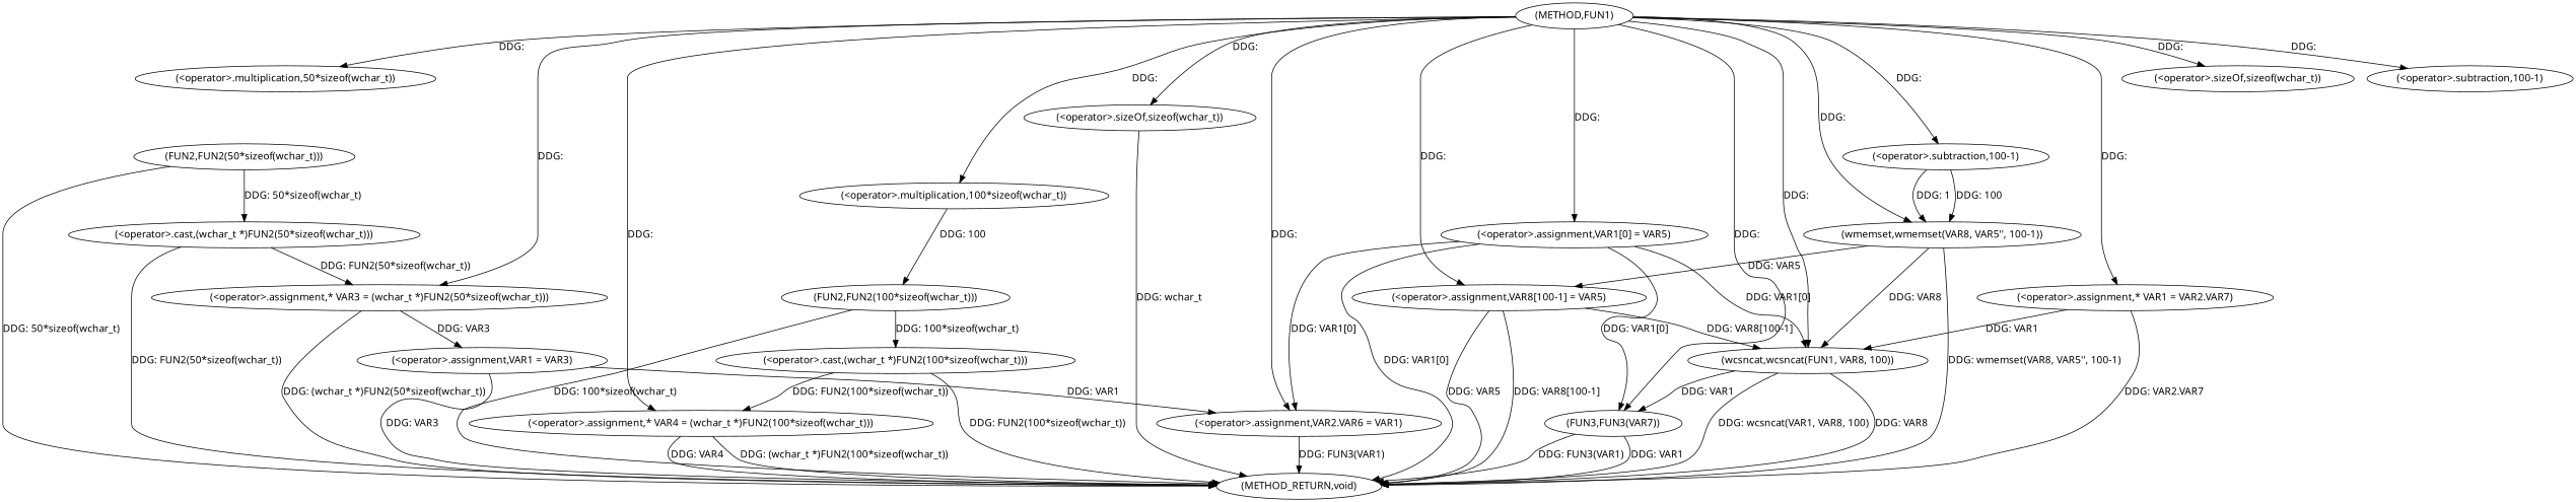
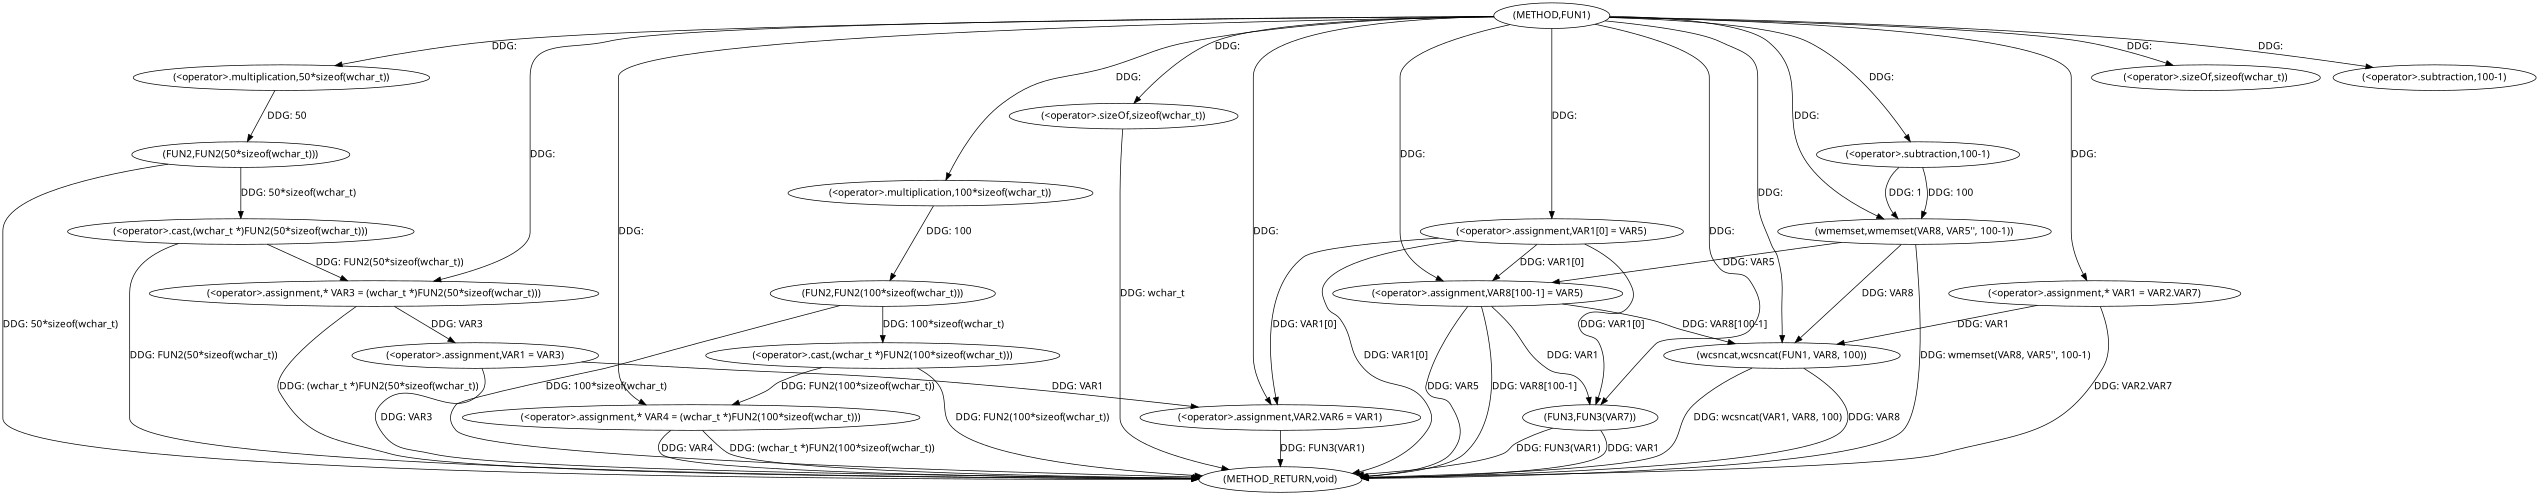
  digraph {
    fontname="Noto Sans"
    node [fontname="Noto Sans"]
    edge [fontname="Noto Sans"]
    n1 [label="(METHOD,FUN1)"]
    n2 [label="(<operator>.assignment,* VAR3 = (wchar_t *)FUN2(50*sizeof(wchar_t)))"]
    n3 [label="(<operator>.multiplication,50*sizeof(wchar_t))"]
    n4 [label="(<operator>.sizeOf,sizeof(wchar_t))"]
    n5 [label="(<operator>.assignment,* VAR4 = (wchar_t *)FUN2(100*sizeof(wchar_t)))"]
    n6 [label="(<operator>.multiplication,100*sizeof(wchar_t))"]
    n7 [label="(<operator>.sizeOf,sizeof(wchar_t))"]
    n8 [label="(<operator>.assignment,VAR1[0] = VAR5)"]
    n9 [label="(<operator>.assignment,VAR2.VAR6 = VAR1)"]
    n10 [label="(<operator>.assignment,* VAR1 = VAR2.VAR7)"]
    n11 [label="(wmemset,wmemset(VAR8, VAR5'', 100-1))"]
    n12 [label="(<operator>.subtraction,100-1)"]
    n13 [label="(<operator>.assignment,VAR8[100-1] = VAR5)"]
    n14 [label="(<operator>.subtraction,100-1)"]
    n15 [label="(wcsncat,wcsncat(FUN1, VAR8, 100))"]
    n16 [label="(FUN3,FUN3(VAR7))"]
    n17 [label="(<operator>.assignment,VAR1 = VAR3)"]
    n18 [label="(METHOD_RETURN,void)"]
    n19 [label="(FUN2,FUN2(50*sizeof(wchar_t)))"]
    n20 [label="(FUN2,FUN2(100*sizeof(wchar_t)))"]
    n21 [label="(<operator>.cast,(wchar_t *)FUN2(50*sizeof(wchar_t)))"]
    n22 [label="(<operator>.cast,(wchar_t *)FUN2(100*sizeof(wchar_t)))"]
    n1 -> n2 [label="DDG: "]
    n1 -> n3 [label="DDG: "]
    n1 -> n4 [label="DDG: "]
    n1 -> n5 [label="DDG: "]
    n1 -> n6 [label="DDG: "]
    n1 -> n7 [label="DDG: "]
    n1 -> n8 [label="DDG: "]
    n1 -> n9 [label="DDG: "]
    n1 -> n10 [label="DDG: "]
    n1 -> n11 [label="DDG: "]
    n1 -> n12 [label="DDG: "]
    n1 -> n13 [label="DDG: "]
    n1 -> n14 [label="DDG: "]
    n1 -> n15 [label="DDG: "]
    n1 -> n16 [label="DDG: "]
    n2 -> n17 [label="DDG: VAR3"]
    n2 -> n18 [label="DDG: (wchar_t *)FUN2(50*sizeof(wchar_t))"]
+   n3 -> n19 [label="DDG: 50"]
    n5 -> n18 [label="DDG: (wchar_t *)FUN2(100*sizeof(wchar_t))"]
    n5 -> n18 [label="DDG: VAR4"]
    n6 -> n20 [label="DDG: 100"]
    n7 -> n18 [label="DDG: wchar_t"]
    n8 -> n9 [label="DDG: VAR1[0]"]
-   n8 -> n15 [label="DDG: VAR1[0]"]
+   n8 -> n13 [label="DDG: VAR1[0]"]
    n8 -> n16 [label="DDG: VAR1[0]"]
    n8 -> n18 [label="DDG: VAR1[0]"]
    n9 -> n18 [label="DDG: FUN3(VAR1)"]
    n10 -> n15 [label="DDG: VAR1"]
    n10 -> n18 [label="DDG: VAR2.VAR7"]
    n11 -> n13 [label="DDG: VAR5"]
    n11 -> n15 [label="DDG: VAR8"]
    n11 -> n18 [label="DDG: wmemset(VAR8, VAR5'', 100-1)"]
    n12 -> n11 [label="DDG: 100"]
    n12 -> n11 [label="DDG: 1"]
    n13 -> n15 [label="DDG: VAR8[100-1]"]
    n13 -> n18 [label="DDG: VAR5"]
    n13 -> n18 [label="DDG: VAR8[100-1]"]
-   n15 -> n16 [label="DDG: VAR1"]
+   n13 -> n16 [label="DDG: VAR1"]
    n15 -> n18 [label="DDG: wcsncat(VAR1, VAR8, 100)"]
    n15 -> n18 [label="DDG: VAR8"]
    n16 -> n18 [label="DDG: VAR1"]
    n16 -> n18 [label="DDG: FUN3(VAR1)"]
    n17 -> n9 [label="DDG: VAR1"]
    n17 -> n18 [label="DDG: VAR3"]
    n19 -> n18 [label="DDG: 50*sizeof(wchar_t)"]
    n19 -> n21 [label="DDG: 50*sizeof(wchar_t)"]
    n20 -> n18 [label="DDG: 100*sizeof(wchar_t)"]
    n20 -> n22 [label="DDG: 100*sizeof(wchar_t)"]
    n21 -> n2 [label="DDG: FUN2(50*sizeof(wchar_t))"]
    n21 -> n18 [label="DDG: FUN2(50*sizeof(wchar_t))"]
    n22 -> n5 [label="DDG: FUN2(100*sizeof(wchar_t))"]
    n22 -> n18 [label="DDG: FUN2(100*sizeof(wchar_t))"]
  }
